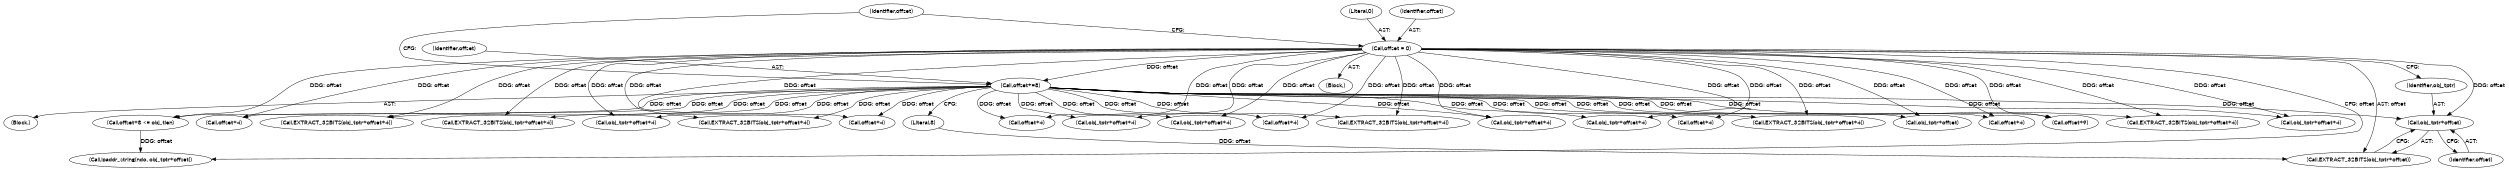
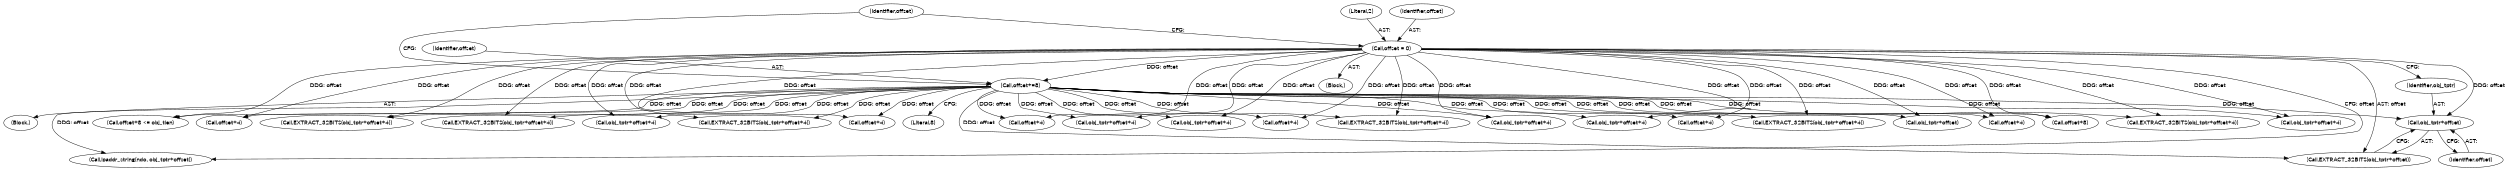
  digraph {
    fontname=Lato
    node [fontname=Lato]
    edge [fontname=Lato]
    n1 [label="(Call,obj_tptr+offset)"]
    n2 [label="(Call,EXTRACT_32BITS(obj_tptr+offset))"]
    n3 [label="(Identifier,offset)"]
    n4 [label="(Call,offset = 0)"]
    n5 [label="(Call,offset+=8)"]
    n6 [label="(Call,obj_tptr+offset)"]
    n7 [label="(Call,EXTRACT_32BITS(obj_tptr+offset+4))"]
    n8 [label="(Call,offset+4)"]
    n9 [label="(Call,obj_tptr+offset+4)"]
    n10 [label="(Call,offset+4)"]
    n11 [label="(Call,obj_tptr+offset+4)"]
    n12 [label="(Call,offset+4)"]
    n13 [label="(Call,obj_tptr+offset+4)"]
    n14 [label="(Call,offset+4)"]
    n15 [label="(Call,offset+8 <= obj_tlen)"]
    n16 [label="(Call,ipaddr_string(ndo, obj_tptr+offset))"]
-   n17 [label="(Call,offset+9)"]
+   n17 [label="(Call,offset+8)"]
    n18 [label="(Call,offset+4)"]
    n19 [label="(Call,EXTRACT_32BITS(obj_tptr+offset+4))"]
    n20 [label="(Call,obj_tptr+offset+4)"]
    n21 [label="(Call,offset+4)"]
    n22 [label="(Call,obj_tptr+offset+4)"]
    n23 [label="(Call,EXTRACT_32BITS(obj_tptr+offset+4))"]
    n24 [label="(Block,)"]
    n25 [label="(Call,EXTRACT_32BITS(obj_tptr+offset+4))"]
    n26 [label="(Call,EXTRACT_32BITS(obj_tptr+offset+4))"]
    n27 [label="(Call,obj_tptr+offset+4)"]
    n28 [label="(Call,EXTRACT_32BITS(obj_tptr+offset+4))"]
    n29 [label="(Identifier,obj_tptr)"]
    n30 [label="(Block,)"]
    n31 [label="(Literal,8)"]
-   n32 [label="(Literal,0)"]
+   n32 [label="(Literal,2)"]
    n33 [label="(Identifier,offset)"]
    n34 [label="(Identifier,offset)"]
    n35 [label="(Identifier,offset)"]
    n1 -> n2 [label="AST: "]
    n1 -> n3 [label="CFG: "]
    n2 -> n1 [label="CFG: "]
    n3 -> n1 [label="AST: "]
    n4 -> n1 [label="DDG: offset"]
    n4 -> n2 [label="AST: offset"]
    n4 -> n5 [label="DDG: offset"]
    n4 -> n6 [label="DDG: offset"]
    n4 -> n7 [label="DDG: offset"]
    n4 -> n8 [label="DDG: offset"]
    n4 -> n9 [label="DDG: offset"]
    n4 -> n10 [label="DDG: offset"]
    n4 -> n11 [label="DDG: offset"]
    n4 -> n12 [label="DDG: offset"]
    n4 -> n13 [label="DDG: offset"]
    n4 -> n14 [label="DDG: offset"]
    n4 -> n15 [label="DDG: offset"]
    n4 -> n16 [label="CFG: offset"]
    n4 -> n17 [label="DDG: offset"]
    n4 -> n18 [label="DDG: offset"]
    n4 -> n19 [label="DDG: offset"]
    n4 -> n20 [label="DDG: offset"]
    n4 -> n21 [label="DDG: offset"]
    n4 -> n22 [label="DDG: offset"]
    n4 -> n23 [label="DDG: offset"]
    n4 -> n24 [label="AST: "]
    n4 -> n25 [label="DDG: offset"]
    n4 -> n26 [label="DDG: offset"]
    n4 -> n27 [label="DDG: offset"]
    n4 -> n28 [label="DDG: offset"]
    n4 -> n29 [label="CFG: "]
    n5 -> n1 [label="DDG: offset"]
-   n31 -> n2 [label="DDG: offset"]
+   n5 -> n2 [label="DDG: offset"]
    n5 -> n6 [label="DDG: offset"]
    n5 -> n7 [label="DDG: offset"]
    n5 -> n8 [label="DDG: offset"]
    n5 -> n9 [label="DDG: offset"]
    n5 -> n10 [label="DDG: offset"]
    n5 -> n11 [label="DDG: offset"]
    n5 -> n12 [label="DDG: offset"]
    n5 -> n13 [label="DDG: offset"]
    n5 -> n14 [label="DDG: offset"]
    n5 -> n15 [label="DDG: offset"]
-   n15 -> n16 [label="DDG: offset"]
+   n5 -> n16 [label="DDG: offset"]
    n5 -> n17 [label="DDG: offset"]
    n5 -> n18 [label="DDG: offset"]
    n5 -> n19 [label="DDG: offset"]
    n5 -> n20 [label="DDG: offset"]
    n5 -> n21 [label="DDG: offset"]
    n5 -> n22 [label="DDG: offset"]
    n5 -> n23 [label="DDG: offset"]
    n5 -> n25 [label="DDG: offset"]
    n5 -> n26 [label="DDG: offset"]
    n5 -> n27 [label="DDG: offset"]
    n5 -> n28 [label="DDG: offset"]
    n5 -> n30 [label="AST: "]
    n5 -> n31 [label="CFG: "]
    n29 -> n1 [label="AST: "]
    n32 -> n4 [label="AST: "]
    n33 -> n4 [label="AST: "]
    n34 -> n4 [label="CFG: "]
    n34 -> n5 [label="CFG: "]
    n35 -> n5 [label="AST: "]
  }
